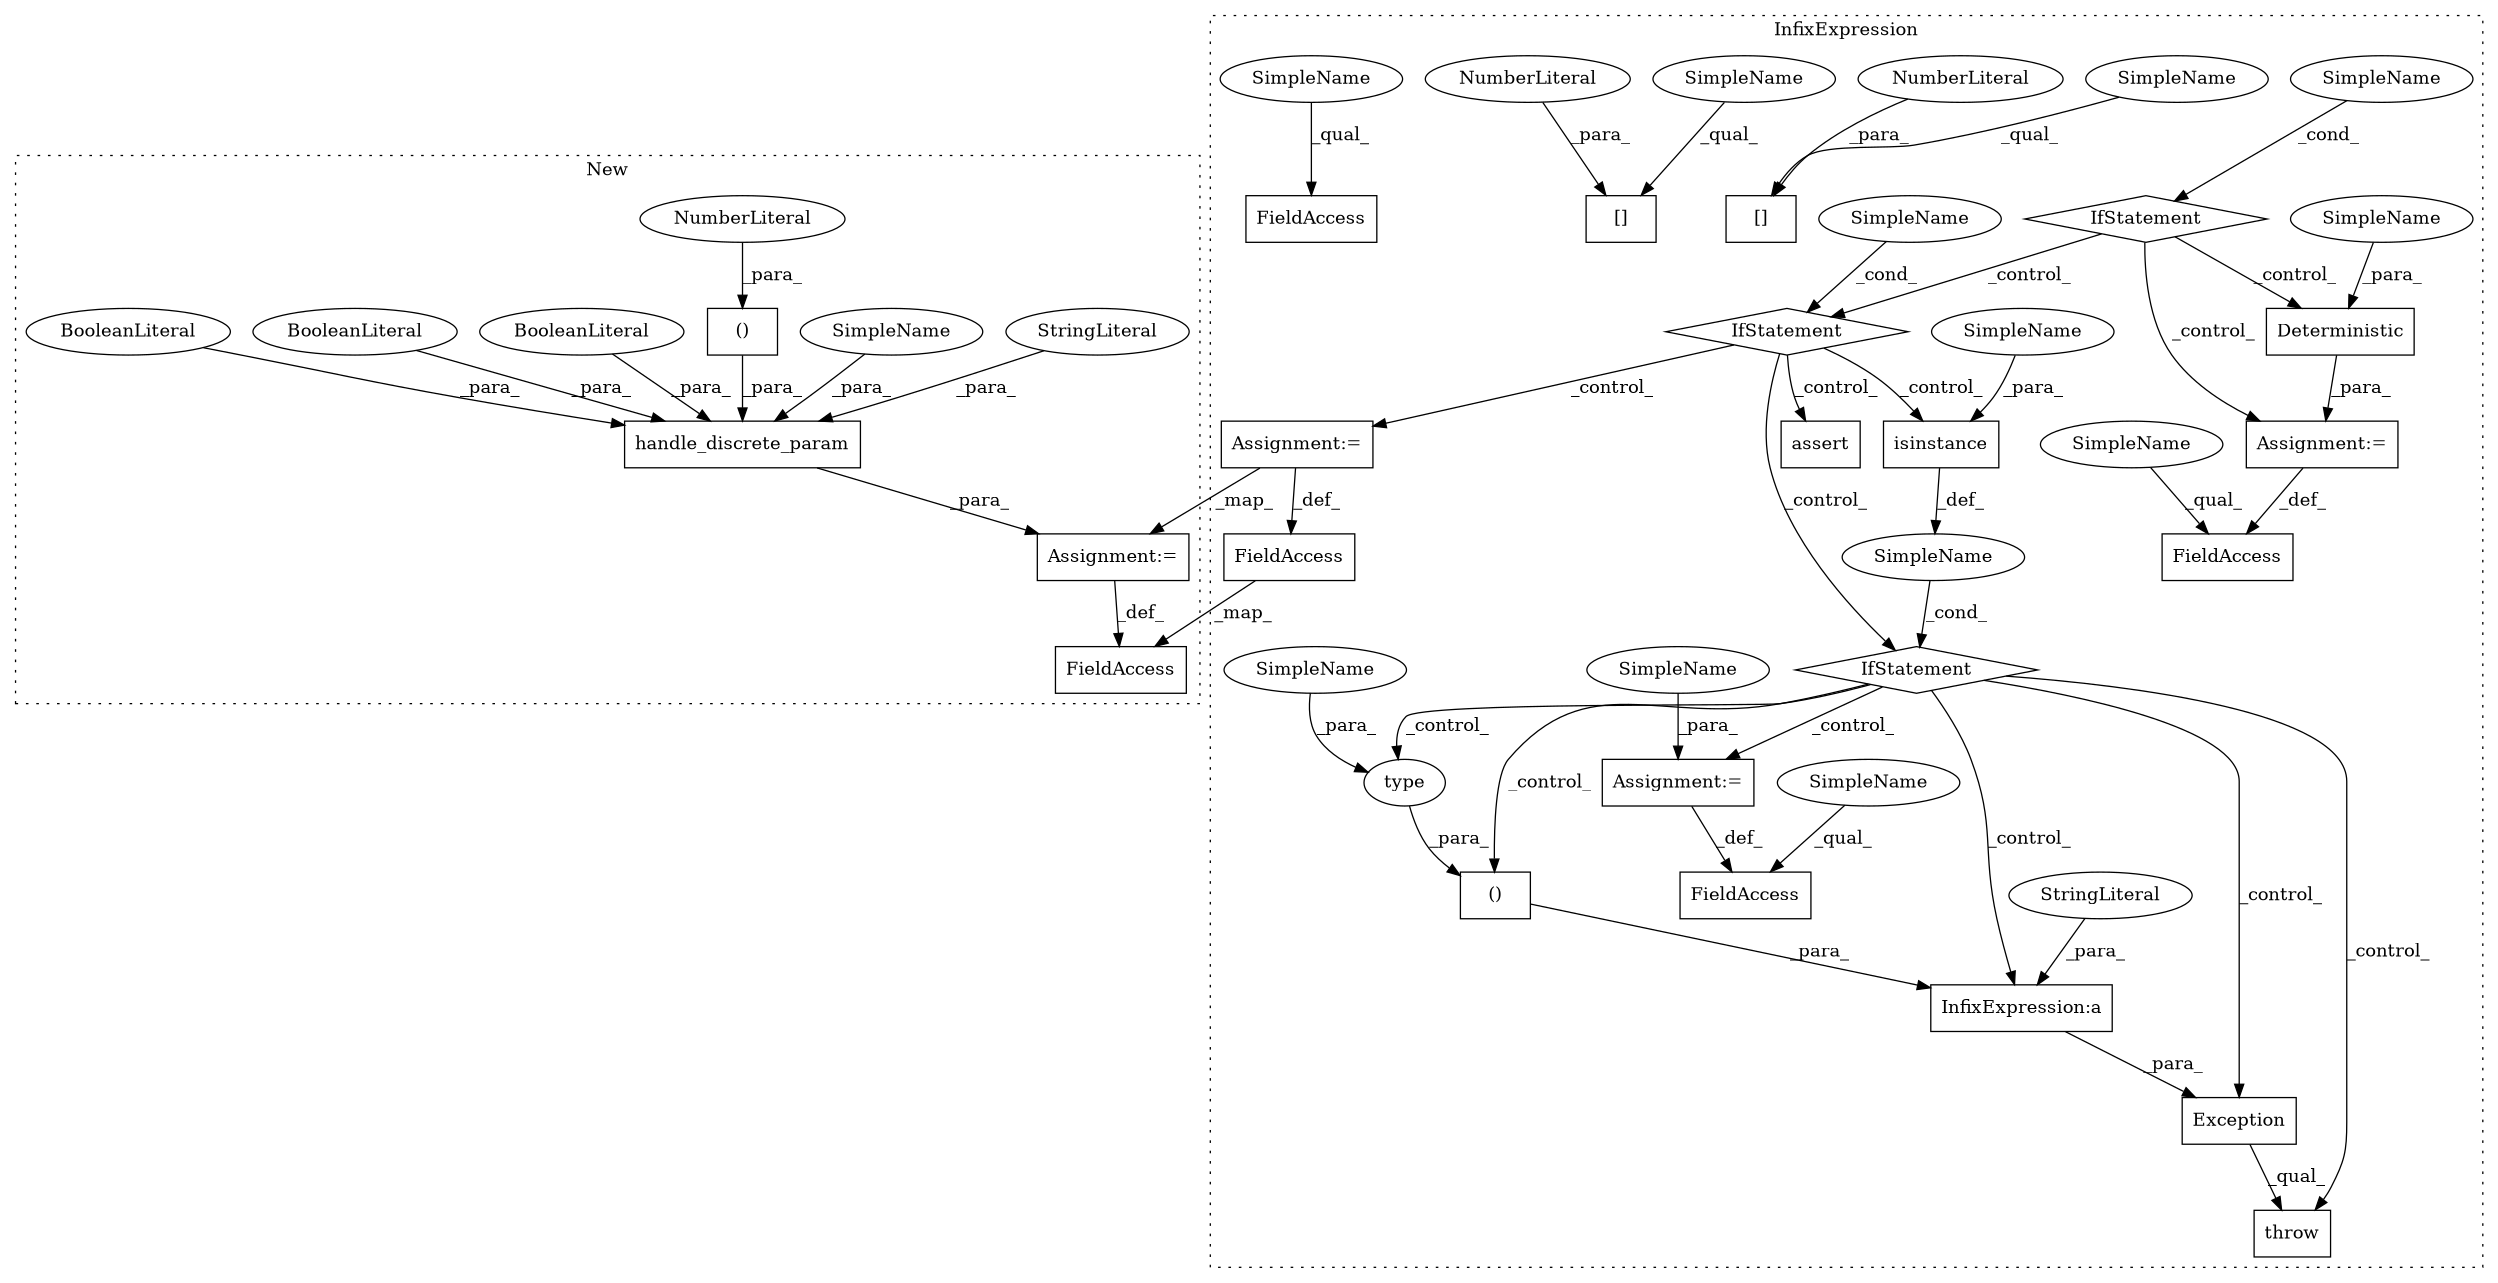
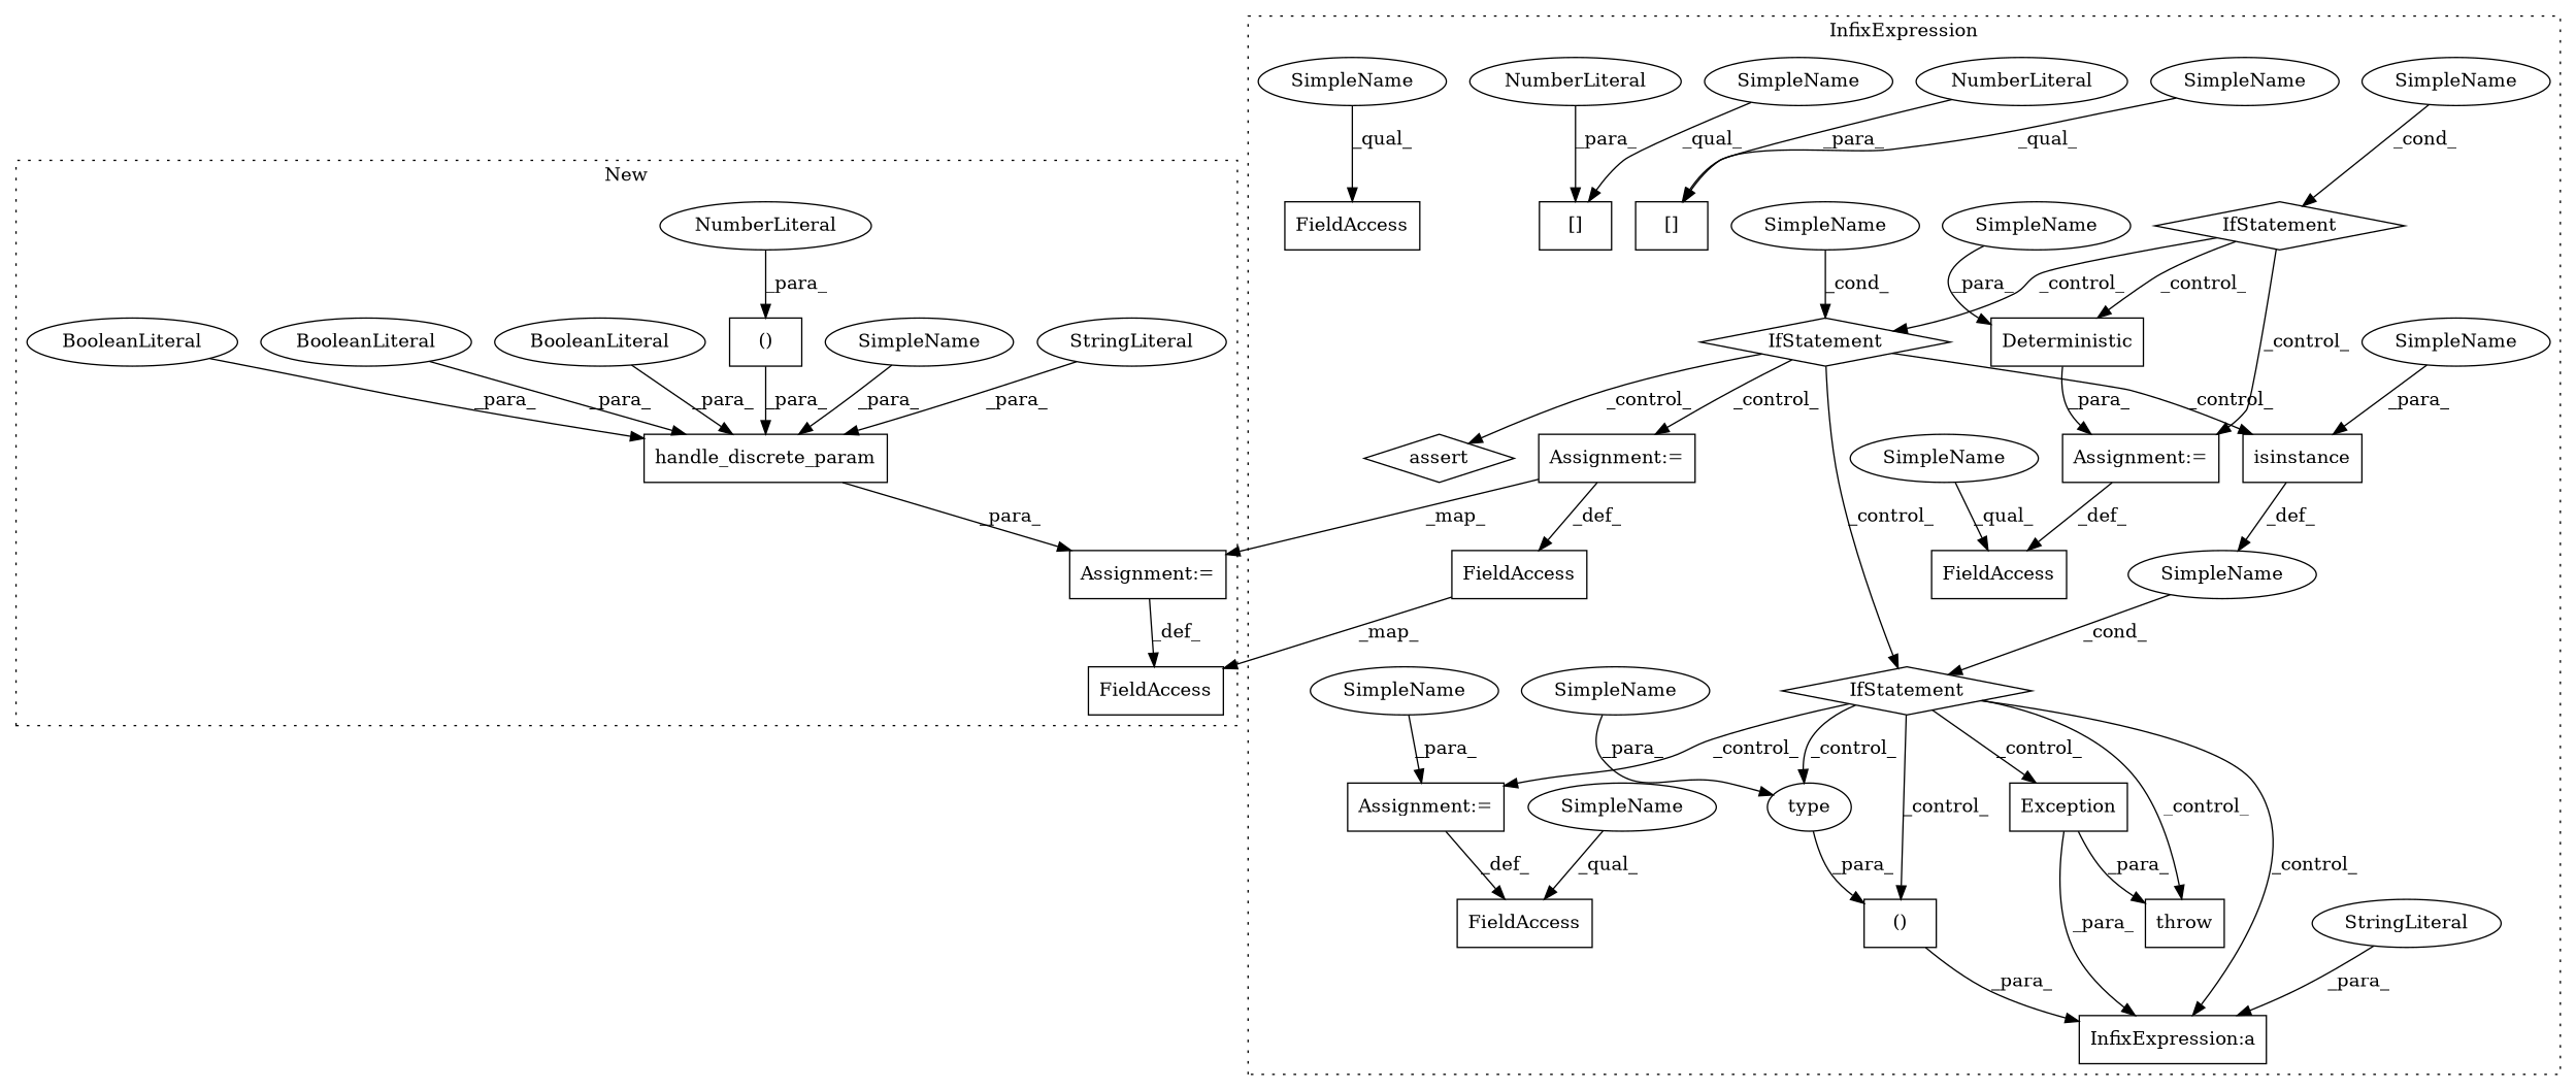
  digraph {
    node [a=42 l=1 shape=ellipse]
    n1 [a=53 l=6 label=throw s=16594 shape=box]
    n2 [a=106 l=38 label="()" s=16741 shape=box]
    n3 [a=27 l=10 label="InfixExpression:a" s=16731 shape=box]
    n4 [label=SimpleName l=""]
    n5 [a=32 l="11,1" label=isinstance s="16253,16277" shape=box]
    n6 [a=32 l="5,1" label=type s="16765,16778"]
    n7 [a=25 l="4,2" label=IfStatement s="16249,16278" shape=diamond]
    n8 [a=2 l="9,1" label="[]" s="16073,16083" shape=box]
    n9 [a=34 label=NumberLiteral s=16082]
    n10 [a=25 l="4,2" label=IfStatement s="15821,15858" shape=diamond]
-   n11 [a=32 l="10,1" label=assert s="15970,15998" shape=box]
+   n11 [a=32 l="10,1" label=assert s="15970,15998" shape=diamond]
    n12 [a=2 l="9,1" label="[]" s="16119,16129" shape=box]
    n13 [a=34 label=NumberLiteral s=16128]
    n14 [label=SimpleName l=""]
    n15 [a=45 l=121 label=StringLiteral s=16610]
    n16 [a=32 l="10,2" label=Exception s="16600,16779" shape=box]
    n17 [a=7 label="Assignment:=" s=15881 shape=box]
    n18 [a=22 l=13 label=FieldAccess s=15868 shape=box]
    n19 [a=22 l=13 label=FieldAccess s=16097 shape=box]
    n20 [a=22 l=13 label=FieldAccess s=16550 shape=box]
    n21 [a=7 label="Assignment:=" s=16563 shape=box]
    n22 [a=32 l="14,1" label=Deterministic s="15882,15904" shape=box]
    n23 [label=SimpleName l=""]
    n24 [a=7 label="Assignment:=" s=16110 shape=box]
    n25 [a=22 l=13 label=FieldAccess s=16169 shape=box]
    n26 [a=25 l="4,2" label=IfStatement s="15923,15953" shape=diamond]
    n27 [l=8 label=SimpleName s=16264]
    n28 [l=8 label=SimpleName s=16564]
    n29 [l=8 label=SimpleName s=15896]
    n30 [l=8 label=SimpleName s=16770]
    n31 [l=8 label=SimpleName s=16119]
    n32 [l=8 label=SimpleName s=16073]
    n33 [l=4 label=SimpleName s=16550]
    n34 [l=4 label=SimpleName s=16169]
    n35 [l=4 label=SimpleName s=15868]
    n36 [a=32 l="22,1" label=handle_discrete_param s="15846,15926" shape=box]
    n37 [a=106 l=17 label="()" s=15893 shape=box]
    n38 [a=34 label=NumberLiteral s=15893]
    n39 [a=9 l=4 label=BooleanLiteral s=15917]
    n40 [a=9 l=4 label=BooleanLiteral s=15912]
    n41 [a=9 l=4 label=BooleanLiteral s=15922]
    n42 [a=45 l=10 label=StringLiteral s=15877]
    n43 [a=22 l=13 label=FieldAccess s=15821 shape=box]
    n44 [a=7 label="Assignment:=" s=15834 shape=box]
    n45 [l=8 label=SimpleName s=15868]
    subgraph cluster_1 {
      label=InfixExpression
      style=dotted
      n1
      n2
      n3
      n4
      n5
      n6
      n7
      n8
      n9
      n10
      n11
      n12
      n13
      n14
      n15
      n16
      n17
      n18
      n19
      n20
      n21
      n22
      n23
      n24
      n25
      n26
      n27
      n28
      n29
      n30
      n31
      n32
      n33
      n34
      n35
    }
    subgraph cluster_2 {
      label=New
      style=dotted
      n36
      n37
      n38
      n39
      n40
      n41
      n42
      n43
      n44
      n45
    }
    n2 -> n3 [label=_para_]
-   n3 -> n16 [label=_para_]
+   n16 -> n3 [label=_para_]
    n4 -> n7 [label=_cond_]
    n5 -> n4 [label=_def_]
    n6 -> n2 [label=_para_]
    n7 -> n1 [label=_control_]
    n7 -> n2 [label=_control_]
    n7 -> n3 [label=_control_]
    n7 -> n6 [label=_control_]
    n7 -> n16 [label=_control_]
    n7 -> n21 [label=_control_]
    n9 -> n8 [label=_para_]
    n10 -> n17 [label=_control_]
    n10 -> n22 [label=_control_]
    n10 -> n26 [label=_control_]
    n13 -> n12 [label=_para_]
    n14 -> n10 [label=_cond_]
    n15 -> n3 [label=_para_]
-   n16 -> n1 [label=_qual_]
+   n16 -> n1 [label=_para_]
    n17 -> n18 [label=_def_]
    n19 -> n43 [label=_map_]
    n21 -> n20 [label=_def_]
    n22 -> n17 [label=_para_]
    n23 -> n26 [label=_cond_]
    n24 -> n19 [label=_def_]
    n24 -> n44 [label=_map_]
    n26 -> n5 [label=_control_]
    n26 -> n7 [label=_control_]
    n26 -> n11 [label=_control_]
    n26 -> n24 [label=_control_]
    n27 -> n5 [label=_para_]
    n28 -> n21 [label=_para_]
    n29 -> n22 [label=_para_]
    n30 -> n6 [label=_para_]
    n31 -> n12 [label=_qual_]
    n32 -> n8 [label=_qual_]
    n33 -> n20 [label=_qual_]
    n34 -> n25 [label=_qual_]
    n35 -> n18 [label=_qual_]
    n36 -> n44 [label=_para_]
    n37 -> n36 [label=_para_]
    n38 -> n37 [label=_para_]
    n39 -> n36 [label=_para_]
    n40 -> n36 [label=_para_]
    n41 -> n36 [label=_para_]
    n42 -> n36 [label=_para_]
    n44 -> n43 [label=_def_]
    n45 -> n36 [label=_para_]
  }
